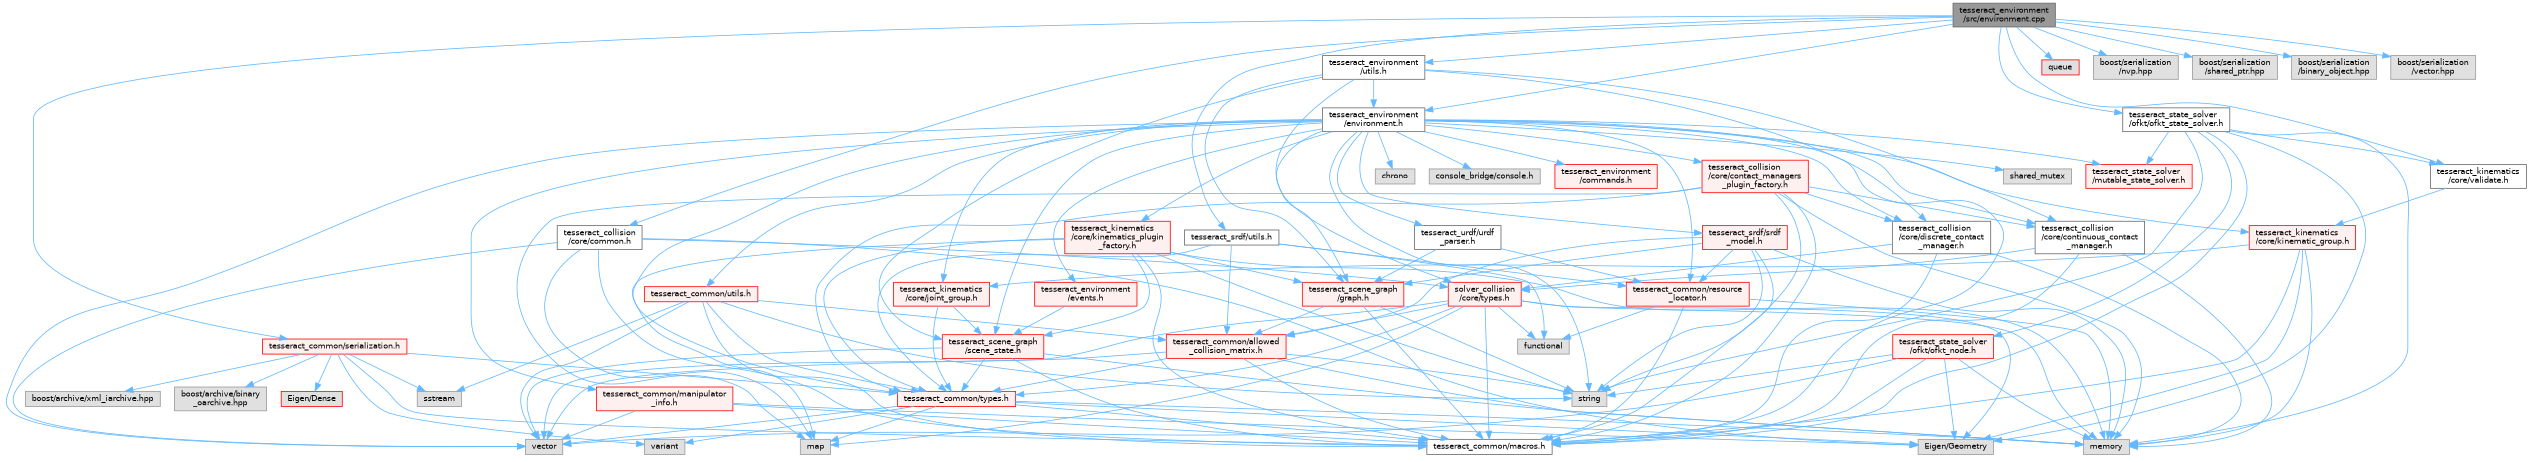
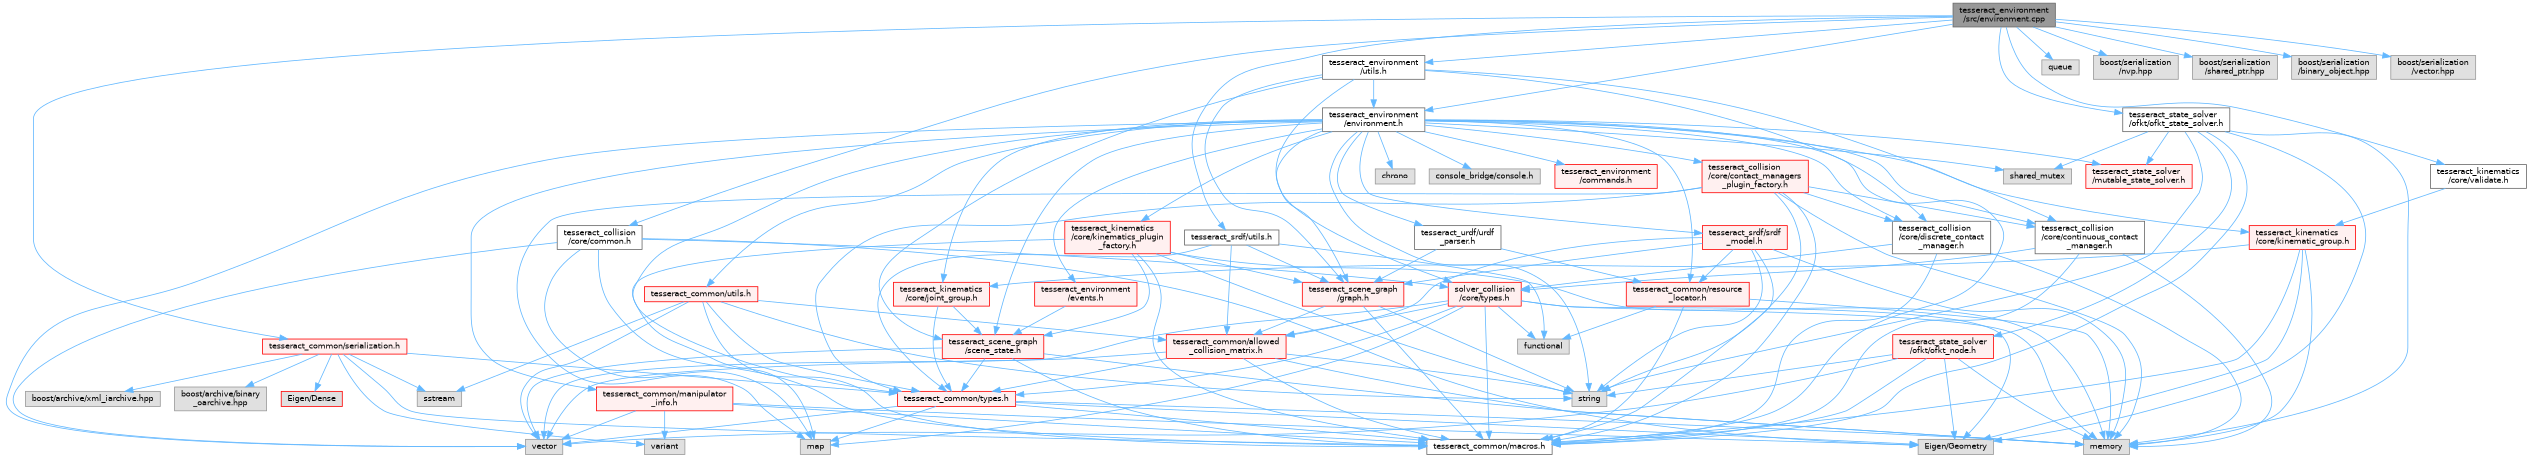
  digraph {
    node [color=red fillcolor="#E0E0E0" fontname=Helvetica fontsize=10 shape=box style=filled]
    edge [color=steelblue1 fontname=Helvetica fontsize=10 labelfontname=Helvetica labelfontsize=10 style=solid]
    n1 [color=gray40 fillcolor=grey60 fontcolor=black height=0.2 label="tesseract_environment\l/src/environment.cpp" width=0.4]
    n2 [color=grey40 fillcolor=white height=0.2 label="tesseract_environment\l/environment.h" width=0.4]
    n3 [color=grey40 fillcolor=white height=0.2 label="tesseract_environment\l/utils.h" width=0.4]
    n4 [color=grey40 fillcolor=white height=0.2 label="tesseract_collision\l/core/common.h" width=0.4]
    n5 [color=grey40 fillcolor=white height=0.2 label="tesseract_srdf/utils.h" width=0.4]
    n6 [color=grey40 fillcolor=white height=0.2 label="tesseract_state_solver\l/ofkt/ofkt_state_solver.h" width=0.4]
    n7 [color=grey40 fillcolor=white height=0.2 label="tesseract_kinematics\l/core/validate.h" width=0.4]
-   n8 [height=0.2 label=queue width=0.4]
+   n8 [color=grey60 height=0.2 label=queue width=0.4]
    n9 [color=grey60 height=0.2 label="boost/serialization\l/nvp.hpp" width=0.4]
    n10 [color=grey60 height=0.2 label="boost/serialization\l/shared_ptr.hpp" width=0.4]
    n11 [color=grey60 height=0.2 label="boost/serialization\l/binary_object.hpp" width=0.4]
    n12 [color=grey60 height=0.2 label="boost/serialization\l/vector.hpp" width=0.4]
    n13 [fillcolor="#FFF0F0" height=0.2 label="tesseract_common/serialization.h" width=0.4]
    n14 [color=grey40 fillcolor=white height=0.2 label="tesseract_common/macros.h" width=0.4]
    n15 [color=grey60 height=0.2 label=vector width=0.4]
    n16 [color=grey60 height=0.2 label=string width=0.4]
    n17 [color=grey60 height=0.2 label=shared_mutex width=0.4]
    n18 [color=grey60 height=0.2 label=chrono width=0.4]
    n19 [color=grey60 height=0.2 label="console_bridge/console.h" width=0.4]
    n20 [fillcolor="#FFF0F0" height=0.2 label="tesseract_environment\l/commands.h" width=0.4]
    n21 [fillcolor="#FFF0F0" height=0.2 label="tesseract_environment\l/events.h" width=0.4]
    n22 [fillcolor="#FFF0F0" height=0.2 label="tesseract_scene_graph\l/scene_state.h" width=0.4]
    n23 [fillcolor="#FFF0F0" height=0.2 label="tesseract_common/types.h" width=0.4]
    n24 [color=grey40 fillcolor=white height=0.2 label="tesseract_collision\l/core/discrete_contact\l_manager.h" width=0.4]
    n25 [color=grey40 fillcolor=white height=0.2 label="tesseract_collision\l/core/continuous_contact\l_manager.h" width=0.4]
    n26 [fillcolor="#FFF0F0" height=0.2 label="tesseract_collision\l/core/contact_managers\l_plugin_factory.h" width=0.4]
    n27 [fillcolor="#FFF0F0" height=0.2 label="tesseract_scene_graph\l/graph.h" width=0.4]
    n28 [fillcolor="#FFF0F0" height=0.2 label="tesseract_state_solver\l/mutable_state_solver.h" width=0.4]
    n29 [color=grey40 fillcolor=white height=0.2 label="tesseract_urdf/urdf\l_parser.h" width=0.4]
    n30 [fillcolor="#FFF0F0" height=0.2 label="tesseract_common/resource\l_locator.h" width=0.4]
    n31 [fillcolor="#FFF0F0" height=0.2 label="tesseract_srdf/srdf\l_model.h" width=0.4]
    n32 [fillcolor="#FFF0F0" height=0.2 label="tesseract_common/manipulator\l_info.h" width=0.4]
    n33 [fillcolor="#FFF0F0" height=0.2 label="tesseract_common/utils.h" width=0.4]
    n34 [fillcolor="#FFF0F0" height=0.2 label="tesseract_kinematics\l/core/joint_group.h" width=0.4]
    n35 [fillcolor="#FFF0F0" height=0.2 label="tesseract_kinematics\l/core/kinematic_group.h" width=0.4]
    n36 [fillcolor="#FFF0F0" height=0.2 label="tesseract_kinematics\l/core/kinematics_plugin\l_factory.h" width=0.4]
    n37 [fillcolor="#FFF0F0" height=0.2 label="solver_collision\l/core/types.h" width=0.4]
    n38 [color=grey60 height=0.2 label="Eigen/Geometry" width=0.4]
    n39 [color=grey60 height=0.2 label=map width=0.4]
    n40 [color=grey60 height=0.2 label=functional width=0.4]
    n41 [fillcolor="#FFF0F0" height=0.2 label="tesseract_common/allowed\l_collision_matrix.h" width=0.4]
    n42 [color=grey60 height=0.2 label=memory width=0.4]
    n43 [fillcolor="#FFF0F0" height=0.2 label="tesseract_state_solver\l/ofkt/ofkt_node.h" width=0.4]
    n44 [color=grey60 height=0.2 label=variant width=0.4]
    n45 [color=grey60 height=0.2 label=sstream width=0.4]
    n46 [height=0.2 label="Eigen/Dense" width=0.4]
    n47 [color=grey60 height=0.2 label="boost/archive/xml_iarchive.hpp" width=0.4]
    n48 [color=grey60 height=0.2 label="boost/archive/binary\l_oarchive.hpp" width=0.4]
    n1 -> n2
    n1 -> n3
    n1 -> n4
    n1 -> n5
    n1 -> n6
    n1 -> n7
    n1 -> n8
    n1 -> n9
    n1 -> n10
    n1 -> n11
    n1 -> n12
    n1 -> n13
    n2 -> n14
    n2 -> n15
    n2 -> n16
    n2 -> n17
    n2 -> n18
    n2 -> n19
    n2 -> n20
    n2 -> n21
    n2 -> n22
    n2 -> n23
    n2 -> n24
    n2 -> n25
    n2 -> n26
    n2 -> n27
    n2 -> n28
    n2 -> n29
    n2 -> n30
    n2 -> n31
    n2 -> n32
    n2 -> n33
    n2 -> n34
    n2 -> n35
    n2 -> n36
    n3 -> n2
    n3 -> n22
    n3 -> n24
    n3 -> n25
    n3 -> n27
    n3 -> n37
    n4 -> n14
    n4 -> n15
    n4 -> n37
    n4 -> n38
    n4 -> n39
    n5 -> n23
-   n5 -> n30
+   n5 -> n27
    n5 -> n40
    n5 -> n41
    n6 -> n14
    n6 -> n16
-   n6 -> n7
+   n6 -> n17
    n6 -> n28
    n6 -> n38
    n6 -> n42
    n6 -> n43
    n7 -> n35
    n13 -> n14
    n13 -> n23
    n13 -> n44
    n13 -> n45
    n13 -> n46
    n13 -> n47
    n13 -> n48
    n21 -> n22
    n22 -> n14
    n22 -> n15
    n22 -> n23
    n22 -> n42
    n23 -> n14
    n23 -> n15
    n23 -> n38
    n23 -> n39
    n23 -> n42
    n24 -> n14
    n24 -> n37
    n24 -> n42
    n25 -> n14
    n25 -> n37
    n25 -> n42
    n26 -> n14
    n26 -> n16
    n26 -> n23
    n26 -> n24
    n26 -> n25
    n26 -> n39
    n26 -> n42
    n27 -> n14
    n27 -> n16
    n27 -> n41
    n29 -> n27
    n29 -> n30
    n30 -> n14
    n30 -> n40
    n30 -> n42
    n31 -> n14
    n31 -> n16
    n31 -> n27
    n31 -> n30
    n31 -> n41
    n31 -> n42
    n32 -> n14
    n32 -> n15
    n32 -> n38
-   n23 -> n44
+   n32 -> n44
    n33 -> n14
    n33 -> n15
    n33 -> n16
    n33 -> n23
    n33 -> n41
    n33 -> n45
    n34 -> n22
    n34 -> n23
    n35 -> n14
    n35 -> n34
    n35 -> n38
    n35 -> n42
    n36 -> n14
    n36 -> n16
    n36 -> n22
-   n36 -> n23
    n36 -> n27
    n36 -> n39
    n36 -> n42
    n37 -> n14
    n37 -> n15
    n37 -> n23
    n37 -> n38
    n37 -> n39
    n37 -> n40
    n37 -> n41
    n37 -> n42
    n41 -> n14
    n41 -> n15
    n41 -> n16
    n41 -> n23
    n41 -> n42
    n43 -> n14
    n43 -> n15
    n43 -> n16
    n43 -> n38
    n43 -> n42
  }
